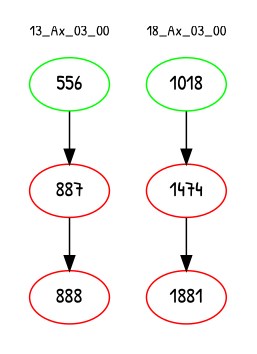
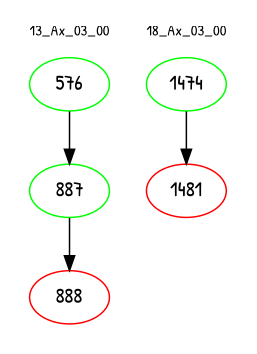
  digraph {
    fontname="Patrick Hand"
    node [color=red fontname="Patrick Hand"]
    edge [color=black fontname="Patrick Hand"]
-   n1 [color=green label=556]
-   n2 [label=887]
+   n1 [color=green label=576]
+   n2 [color=green label=887]
    n3 [label=888]
-   n4 [color=green label=1018]
-   n5 [label=1881]
-   n6 [label=1474]
+   n5 [label=1481]
+   n6 [color=green label=1474]
    subgraph cluster_1 {
      color=white
      fontsize=10
      label="13_Ax_03_00"
      n1
      n2
      n3
    }
    subgraph cluster_2 {
      color=white
      fontsize=10
      label="18_Ax_03_00"
-     n4
      n5
      n6
    }
    n1 -> n2
    n2 -> n3
-   n4 -> n6
    n6 -> n5
  }
